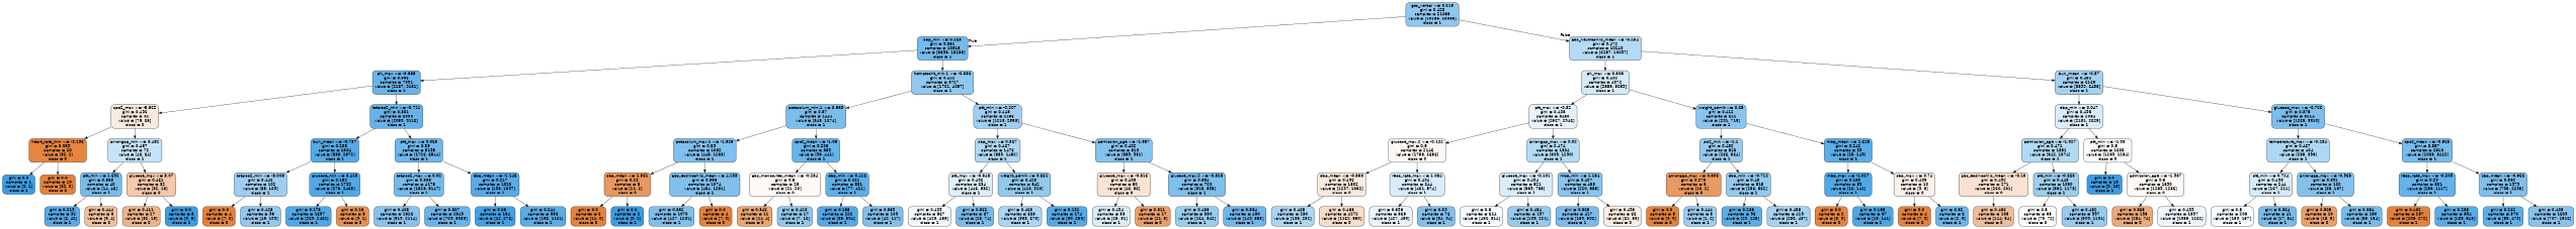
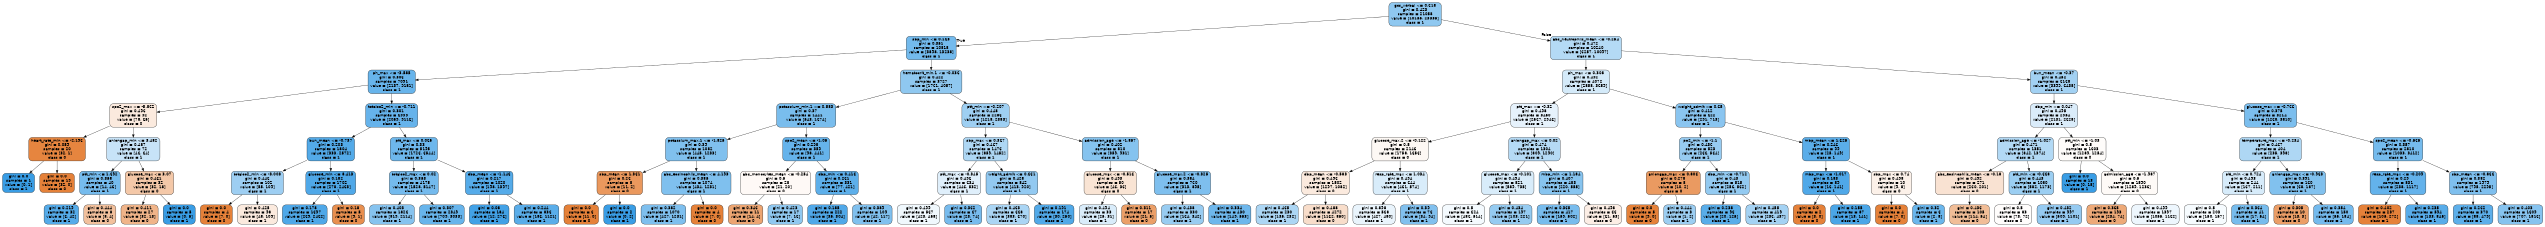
  digraph {
    node [color=black fillcolor="#e58139" fontname=helvetica shape=box style="filled, rounded"]
    edge [fontname=helvetica]
    n1 [fillcolor="#8fc8f0" label="gcs_verbal <= 0.618\ngini = 0.423\nsamples = 21058\nvalue = [10155, 23335]\nclass = 1"]
    n2 [fillcolor="#73baed" label="sbp_min <= 0.163\ngini = 0.351\nsamples = 10818\nvalue = [3898, 13238]\nclass = 1"]
    n3 [fillcolor="#b4daf5" label="abs_neutrophils_mean <= -0.254\ngini = 0.472\nsamples = 10240\nvalue = [6257, 10097]\nclass = 1"]
    n4 [fillcolor="#67b4eb" label="ph_max <= -3.585\ngini = 0.306\nsamples = 7091\nvalue = [2137, 9181]\nclass = 1"]
    n5 [fillcolor="#8fc8f0" label="hematocrit_min.1 <= -0.036\ngini = 0.422\nsamples = 3727\nvalue = [1761, 4057]\nclass = 1"]
    n6 [fillcolor="#d4eaf9" label="ph_max <= 0.308\ngini = 0.492\nsamples = 4072\nvalue = [2858, 3659]\nclass = 1"]
    n7 [fillcolor="#a2d1f3" label="bun_mean <= -0.37\ngini = 0.452\nsamples = 6168\nvalue = [3399, 6438]\nclass = 1"]
    n8 [fillcolor="#fbeade" label="spo2_max <= -5.862\ngini = 0.496\nsamples = 92\nvalue = [78, 65]\nclass = 0"]
    n9 [fillcolor="#66b3eb" label="totalco2_min <= -0.711\ngini = 0.301\nsamples = 6999\nvalue = [2059, 9116]\nclass = 1"]
    n10 [fillcolor="#79bded" label="potassium_min.1 <= 0.583\ngini = 0.37\nsamples = 1441\nvalue = [543, 1674]\nclass = 1"]
    n11 [fillcolor="#9ecff2" label="ptt_min <= -0.207\ngini = 0.448\nsamples = 2286\nvalue = [1218, 2383]\nclass = 1"]
    n12 [fillcolor="#e6853f" label="heart_rate_min <= -2.196\ngini = 0.059\nsamples = 20\nvalue = [32, 1]\nclass = 0"]
    n13 [fillcolor="#c7e3f8" label="aniongap_min <= 3.482\ngini = 0.487\nsamples = 72\nvalue = [46, 64]\nclass = 1"]
    n14 [fillcolor="#53aae8" label="bun_mean <= -0.737\ngini = 0.203\nsamples = 1804\nvalue = [333, 2572]\nclass = 1"]
    n15 [fillcolor="#6db7ec" label="ptt_max <= 0.065\ngini = 0.33\nsamples = 5195\nvalue = [1726, 6544]\nclass = 1"]
    n16 [fillcolor="#399de5" label="gini = 0.0\nsamples = 1\nvalue = [0, 1]\nclass = 1"]
    n17 [label="gini = 0.0\nsamples = 19\nvalue = [32, 0]\nclass = 0"]
    n18 [fillcolor="#75bbed" label="ptt_min <= 1.692\ngini = 0.358\nsamples = 40\nvalue = [14, 46]\nclass = 1"]
    n19 [fillcolor="#f4c8a8" label="glucose_max <= 3.07\ngini = 0.461\nsamples = 32\nvalue = [32, 18]\nclass = 0"]
    n20 [fillcolor="#55abe9" label="gini = 0.219\nsamples = 32\nvalue = [6, 42]\nclass = 1"]
    n21 [fillcolor="#f2c09c" label="gini = 0.444\nsamples = 8\nvalue = [8, 4]\nclass = 0"]
    n22 [fillcolor="#f0b489" label="gini = 0.411\nsamples = 27\nvalue = [32, 13]\nclass = 0"]
    n23 [fillcolor="#399de5" label="gini = 0.0\nsamples = 5\nvalue = [0, 5]\nclass = 1"]
    n24 [fillcolor="#9dcef2" label="totalco2_min <= -3.003\ngini = 0.446\nsamples = 102\nvalue = [55, 109]\nclass = 1"]
    n25 [fillcolor="#4fa8e8" label="glucose_min <= 8.413\ngini = 0.182\nsamples = 1702\nvalue = [278, 2463]\nclass = 1"]
    n26 [fillcolor="#74baed" label="totalco2_max <= 0.02\ngini = 0.353\nsamples = 4175\nvalue = [1528, 5147]\nclass = 1"]
    n27 [fillcolor="#55abe9" label="dbp_mean <= -1.146\ngini = 0.217\nsamples = 1020\nvalue = [198, 1397]\nclass = 1"]
    n28 [label="gini = 0.0\nsamples = 4\nvalue = [7, 0]\nclass = 0"]
-   n29 [fillcolor="#90c8f0" label="gini = 0.425\nsamples = 98\nvalue = [48, 109]\nclass = 1"]
+   n29 [fillcolor="#fbeade" label="gini = 0.425\nsamples = 98\nvalue = [48, 109]\nclass = 1"]
    n30 [fillcolor="#4fa8e8" label="gini = 0.178\nsamples = 1697\nvalue = [269, 2462]\nclass = 1"]
    n31 [fillcolor="#e88f4f" label="gini = 0.18\nsamples = 5\nvalue = [9, 1]\nclass = 0"]
    n32 [fillcolor="#86c3ef" label="gini = 0.403\nsamples = 1826\nvalue = [819, 2114]\nclass = 1"]
    n33 [fillcolor="#67b4eb" label="gini = 0.307\nsamples = 2349\nvalue = [709, 3033]\nclass = 1"]
    n34 [fillcolor="#42a1e6" label="gini = 0.08\nsamples = 184\nvalue = [12, 276]\nclass = 1"]
    n35 [fillcolor="#5aade9" label="gini = 0.244\nsamples = 836\nvalue = [186, 1121]\nclass = 1"]
    n36 [fillcolor="#80c0ee" label="potassium_max.1 <= -1.825\ngini = 0.39\nsamples = 1082\nvalue = [445, 1233]\nclass = 1"]
    n37 [fillcolor="#65b3eb" label="spo2_mean <= -1.05\ngini = 0.298\nsamples = 359\nvalue = [98, 441]\nclass = 1"]
    n38 [fillcolor="#aed7f4" label="sbp_max <= 0.367\ngini = 0.467\nsamples = 1476\nvalue = [859, 1452]\nclass = 1"]
    n39 [fillcolor="#85c3ef" label="admission_age <= -1.857\ngini = 0.402\nsamples = 810\nvalue = [359, 931]\nclass = 1"]
    n40 [fillcolor="#ea985d" label="sbp_mean <= 1.361\ngini = 0.26\nsamples = 8\nvalue = [11, 2]\nclass = 0"]
    n41 [fillcolor="#7fc0ee" label="abs_eosinophils_mean <= 4.193\ngini = 0.385\nsamples = 1074\nvalue = [434, 1231]\nclass = 1"]
    n42 [fillcolor="#fef9f6" label="abs_monocytes_mean <= -0.254\ngini = 0.5\nsamples = 28\nvalue = [21, 20]\nclass = 0"]
    n43 [fillcolor="#5dafea" label="dbp_min <= 0.416\ngini = 0.261\nsamples = 331\nvalue = [77, 421]\nclass = 1"]
    n44 [label="gini = 0.0\nsamples = 6\nvalue = [11, 0]\nclass = 0"]
    n45 [fillcolor="#399de5" label="gini = 0.0\nsamples = 2\nvalue = [0, 2]\nclass = 1"]
    n46 [fillcolor="#7ebfee" label="gini = 0.382\nsamples = 1070\nvalue = [427, 1231]\nclass = 1"]
    n47 [label="gini = 0.0\nsamples = 4\nvalue = [7, 0]\nclass = 0"]
    n48 [fillcolor="#eca572" label="gini = 0.346\nsamples = 11\nvalue = [14, 4]\nclass = 0"]
    n49 [fillcolor="#90c8f0" label="gini = 0.423\nsamples = 17\nvalue = [7, 16]\nclass = 1"]
    n50 [fillcolor="#50a8e8" label="gini = 0.185\nsamples = 222\nvalue = [35, 304]\nclass = 1"]
    n51 [fillcolor="#80c0ee" label="gini = 0.389\nsamples = 109\nvalue = [42, 117]\nclass = 1"]
    n52 [fillcolor="#dfeffb" label="ptt_max <= -0.345\ngini = 0.496\nsamples = 634\nvalue = [446, 532]\nclass = 1"]
    n53 [fillcolor="#92c9f1" label="weight_admit <= 0.661\ngini = 0.428\nsamples = 842\nvalue = [413, 920]\nclass = 1"]
    n54 [fillcolor="#f9e4d4" label="glucose_max <= -0.516\ngini = 0.493\nsamples = 50\nvalue = [46, 36]\nclass = 0"]
    n55 [fillcolor="#7ebfee" label="glucose_max.2 <= -0.325\ngini = 0.384\nsamples = 760\nvalue = [313, 895]\nclass = 1"]
    n56 [fillcolor="#f0f8fd" label="gini = 0.499\nsamples = 567\nvalue = [423, 458]\nclass = 1"]
    n57 [fillcolor="#77bbed" label="gini = 0.362\nsamples = 67\nvalue = [23, 74]\nclass = 1"]
    n58 [fillcolor="#aad5f4" label="gini = 0.463\nsamples = 668\nvalue = [383, 670]\nclass = 1"]
    n59 [fillcolor="#51a9e8" label="gini = 0.191\nsamples = 174\nvalue = [30, 250]\nclass = 1"]
    n60 [fillcolor="#d9ecfa" label="gini = 0.494\nsamples = 33\nvalue = [25, 31]\nclass = 1"]
    n61 [fillcolor="#eb9f68" label="gini = 0.311\nsamples = 17\nvalue = [21, 5]\nclass = 0"]
    n62 [fillcolor="#98ccf1" label="gini = 0.438\nsamples = 330\nvalue = [164, 342]\nclass = 1"]
    n63 [fillcolor="#6eb7ec" label="gini = 0.334\nsamples = 430\nvalue = [149, 553]\nclass = 1"]
    n64 [fillcolor="#e6f2fc" label="ptt_max <= -0.32\ngini = 0.498\nsamples = 3450\nvalue = [2567, 2946]\nclass = 1"]
    n65 [fillcolor="#8ac5f0" label="weight_admit <= 0.65\ngini = 0.412\nsamples = 622\nvalue = [291, 713]\nclass = 1"]
    n66 [fillcolor="#daecfa" label="dbp_min <= 0.047\ngini = 0.495\nsamples = 2954\nvalue = [2131, 2628]\nclass = 1"]
    n67 [fillcolor="#7bbeee" label="glucose_max <= -0.766\ngini = 0.375\nsamples = 3214\nvalue = [1268, 3810]\nclass = 1"]
    n68 [fillcolor="#fdf8f4" label="glucose_max.2 <= -0.122\ngini = 0.5\nsamples = 2146\nvalue = [1758, 1656]\nclass = 0"]
    n69 [fillcolor="#b5daf5" label="aniongap_max <= 0.02\ngini = 0.474\nsamples = 1304\nvalue = [809, 1290]\nclass = 1"]
    n70 [fillcolor="#96cbf1" label="po2_min <= -1.1\ngini = 0.436\nsamples = 523\nvalue = [266, 564]\nclass = 1"]
    n71 [fillcolor="#5aade9" label="mbp_mean <= 1.625\ngini = 0.246\nsamples = 99\nvalue = [25, 149]\nclass = 1"]
    n72 [fillcolor="#fbeade" label="dbp_mean <= -0.583\ngini = 0.496\nsamples = 1502\nvalue = [1297, 1082]\nclass = 0"]
    n73 [fillcolor="#d8ecfa" label="resp_rate_max <= 1.034\ngini = 0.494\nsamples = 644\nvalue = [461, 574]\nclass = 1"]
    n74 [fillcolor="#d8ecfa" label="glucose_max <= -0.101\ngini = 0.494\nsamples = 821\nvalue = [589, 735]\nclass = 1"]
    n75 [fillcolor="#87c4ef" label="mbp_min <= 1.184\ngini = 0.407\nsamples = 483\nvalue = [220, 555]\nclass = 1"]
    n76 [fillcolor="#acd6f4" label="gini = 0.465\nsamples = 230\nvalue = [135, 232]\nclass = 1"]
    n77 [fillcolor="#f8ddca" label="gini = 0.488\nsamples = 4272\nvalue = [1162, 850]\nclass = 0"]
    n78 [fillcolor="#e9f4fc" label="gini = 0.898\nsamples = 568\nvalue = [427, 480]\nclass = 1"]
    n79 [fillcolor="#81c0ee" label="gini = 0.39\nsamples = 76\nvalue = [34, 94]\nclass = 1"]
    n80 [fillcolor="#f4fafe" label="gini = 0.5\nsamples = 624\nvalue = [486, 514]\nclass = 1"]
    n81 [fillcolor="#95cbf1" label="gini = 0.434\nsamples = 197\nvalue = [103, 221]\nclass = 1"]
    n82 [fillcolor="#78bced" label="gini = 0.365\nsamples = 417\nvalue = [159, 502]\nclass = 1"]
    n83 [fillcolor="#fceee5" label="gini = 0.498\nsamples = 66\nvalue = [61, 53]\nclass = 0"]
    n84 [fillcolor="#ea9a61" label="aniongap_max <= 0.806\ngini = 0.278\nsamples = 8\nvalue = [10, 2]\nclass = 0"]
    n85 [fillcolor="#93caf1" label="dbp_min <= -0.712\ngini = 0.43\nsamples = 515\nvalue = [256, 562]\nclass = 1"]
    n86 [fillcolor="#4fa8e8" label="mbp_max <= -1.017\ngini = 0.183\nsamples = 89\nvalue = [16, 141]\nclass = 1"]
    n87 [fillcolor="#fcf1e9" label="sbp_max <= 0.74\ngini = 0.498\nsamples = 10\nvalue = [9, 8]\nclass = 0"]
    n88 [label="gini = 0.0\nsamples = 5\nvalue = [9, 0]\nclass = 0"]
    n89 [fillcolor="#9ccef2" label="gini = 0.444\nsamples = 3\nvalue = [1, 2]\nclass = 1"]
    n90 [fillcolor="#59ade9" label="gini = 0.238\nsamples = 96\nvalue = [20, 125]\nclass = 1"]
    n91 [fillcolor="#a4d2f3" label="gini = 0.455\nsamples = 419\nvalue = [236, 437]\nclass = 1"]
    n92 [label="gini = 0.0\nsamples = 2\nvalue = [3, 0]\nclass = 0"]
    n93 [fillcolor="#4ba6e7" label="gini = 0.155\nsamples = 87\nvalue = [13, 141]\nclass = 1"]
    n94 [label="gini = 0.0\nsamples = 4\nvalue = [7, 0]\nclass = 0"]
    n95 [fillcolor="#6ab6ec" label="gini = 0.32\nsamples = 6\nvalue = [2, 8]\nclass = 1"]
    n96 [fillcolor="#b2d9f5" label="admission_age <= -1.027\ngini = 0.471\nsamples = 1351\nvalue = [842, 1374]\nclass = 1"]
    n97 [fillcolor="#fefcfa" label="ptt_min <= -1.03\ngini = 0.5\nsamples = 1603\nvalue = [1289, 1254]\nclass = 0"]
    n98 [fillcolor="#aed7f4" label="temperature_max <= -0.234\ngini = 0.467\nsamples = 404\nvalue = [235, 398]\nclass = 1"]
    n99 [fillcolor="#75bbed" label="spo2_mean <= -0.565\ngini = 0.357\nsamples = 2810\nvalue = [1033, 3412]\nclass = 1"]
    n100 [fillcolor="#f9e2d2" label="abs_eosinophils_mean <= -0.18\ngini = 0.492\nsamples = 271\nvalue = [260, 201]\nclass = 0"]
    n101 [fillcolor="#9bcef2" label="ptt_min <= -0.668\ngini = 0.443\nsamples = 1080\nvalue = [582, 1173]\nclass = 1"]
    n102 [fillcolor="#399de5" label="gini = 0.0\nsamples = 13\nvalue = [0, 18]\nclass = 1"]
    n103 [fillcolor="#fefaf7" label="admission_age <= -1.987\ngini = 0.5\nsamples = 1590\nvalue = [1289, 1236]\nclass = 0"]
    n104 [fillcolor="#f1bd97" label="gini = 0.436\nsamples = 105\nvalue = [114, 54]\nclass = 0"]
    n105 [fillcolor="#fffdfc" label="gini = 0.5\nsamples = 83\nvalue = [73, 72]\nclass = 0"]
    n106 [fillcolor="#95caf1" label="gini = 0.432\nsamples = 997\nvalue = [509, 1101]\nclass = 1"]
    n107 [fillcolor="#eda978" label="gini = 0.365\nsamples = 193\nvalue = [234, 74]\nclass = 0"]
    n108 [fillcolor="#edf6fd" label="gini = 0.499\nsamples = 1397\nvalue = [1055, 1162]\nclass = 1"]
    n109 [fillcolor="#d6ebfa" label="ptt_min <= 0.724\ngini = 0.493\nsamples = 244\nvalue = [167, 211]\nclass = 1"]
    n110 [fillcolor="#81c1ee" label="aniongap_max <= -0.963\ngini = 0.391\nsamples = 160\nvalue = [68, 187]\nclass = 1"]
    n111 [fillcolor="#63b2eb" label="resp_rate_max <= -0.209\ngini = 0.29\nsamples = 831\nvalue = [238, 1117]\nclass = 1"]
    n112 [fillcolor="#7ebfee" label="sbp_mean <= -0.866\ngini = 0.382\nsamples = 1979\nvalue = [795, 2295]\nclass = 1"]
    n113 [fillcolor="#f6fbfe" label="gini = 0.5\nsamples = 203\nvalue = [150, 157]\nclass = 1"]
    n114 [fillcolor="#77bced" label="gini = 0.364\nsamples = 41\nvalue = [17, 54]\nclass = 1"]
    n115 [fillcolor="#eb9e67" label="gini = 0.305\nsamples = 10\nvalue = [13, 3]\nclass = 0"]
    n116 [fillcolor="#74baed" label="gini = 0.354\nsamples = 150\nvalue = [55, 184]\nclass = 1"]
    n117 [label="gini = 0.402\nsamples = 237\nvalue = [105, 272]\nclass = 1"]
    n118 [fillcolor="#58ace9" label="gini = 0.235\nsamples = 594\nvalue = [133, 845]\nclass = 1"]
    n119 [fillcolor="#5dafea" label="gini = 0.262\nsamples = 370\nvalue = [88, 479]\nclass = 1"]
    n120 [fillcolor="#86c3ef" label="gini = 0.403\nsamples = 1609\nvalue = [707, 1816]\nclass = 1"]
    n1 -> n2 [headlabel=True labelangle=45 labeldistance=2.5]
    n1 -> n3 [headlabel=False labelangle=-45 labeldistance=2.5]
    n2 -> n4
    n2 -> n5
    n3 -> n6
    n3 -> n7
    n4 -> n8
    n4 -> n9
    n5 -> n10
    n5 -> n11
    n6 -> n64
    n6 -> n65
    n7 -> n66
    n7 -> n67
    n8 -> n12
    n8 -> n13
    n9 -> n14
    n9 -> n15
    n10 -> n36
    n10 -> n37
    n11 -> n38
    n11 -> n39
    n12 -> n16
    n12 -> n17
    n13 -> n18
    n13 -> n19
    n14 -> n24
    n14 -> n25
    n15 -> n26
    n15 -> n27
    n18 -> n20
    n18 -> n21
    n19 -> n22
    n19 -> n23
    n24 -> n28
    n24 -> n29
    n25 -> n30
    n25 -> n31
    n26 -> n32
    n26 -> n33
    n27 -> n34
    n27 -> n35
    n36 -> n40
    n36 -> n41
    n37 -> n42
    n37 -> n43
    n38 -> n52
    n38 -> n53
    n39 -> n54
    n39 -> n55
    n40 -> n44
    n40 -> n45
    n41 -> n46
    n41 -> n47
    n42 -> n48
    n42 -> n49
    n43 -> n50
    n43 -> n51
    n52 -> n56
    n52 -> n57
    n53 -> n58
    n53 -> n59
    n54 -> n60
    n54 -> n61
    n55 -> n62
    n55 -> n63
    n64 -> n68
    n64 -> n69
    n65 -> n70
    n65 -> n71
    n66 -> n96
    n66 -> n97
    n67 -> n98
    n67 -> n99
    n68 -> n72
    n68 -> n73
    n69 -> n74
    n69 -> n75
    n70 -> n84
    n70 -> n85
    n71 -> n86
    n71 -> n87
    n72 -> n76
    n72 -> n77
    n73 -> n78
    n73 -> n79
    n74 -> n80
    n74 -> n81
    n75 -> n82
    n75 -> n83
    n84 -> n88
    n84 -> n89
    n85 -> n90
    n85 -> n91
    n86 -> n92
    n86 -> n93
    n87 -> n94
    n87 -> n95
    n96 -> n100
    n96 -> n101
    n97 -> n102
    n97 -> n103
    n98 -> n109
    n98 -> n110
    n99 -> n111
    n99 -> n112
    n100 -> n104
    n101 -> n105
    n101 -> n106
    n103 -> n107
    n103 -> n108
    n109 -> n113
    n109 -> n114
    n110 -> n115
    n110 -> n116
    n111 -> n117
    n111 -> n118
    n112 -> n119
    n112 -> n120
  }
